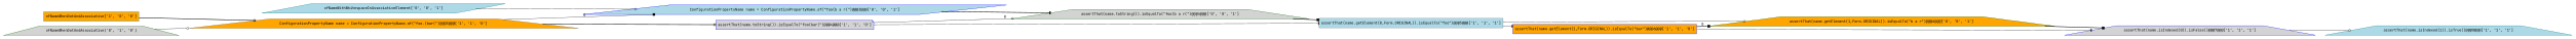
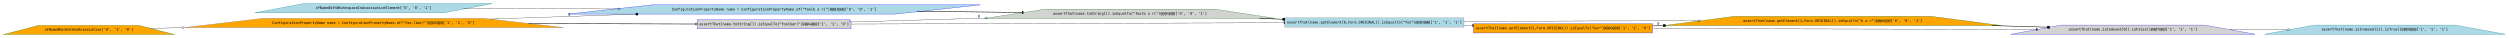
  digraph {
    fontname="JetBrains Mono"
    rankdir=LR
    node [color=blue fillcolor=orange fontname="JetBrains Mono" shape=trapezium style=filled]
    edge [arrowhead=odot fontname="JetBrains Mono" style=solid]
    n1 [fillcolor=lightgrey label="assertThat(name.isIndexed(0)).isFalse()@@@7@@@['1', '1', '1']"]
    n2 [color=teal fillcolor=lightblue label="assertThat(name.isIndexed(1)).isTrue()@@@8@@@['1', '1', '1']"]
    n3 [color=darkgreen fillcolor=lightgrey label="assertThat(name.toString()).isEqualTo(\"foo(b a r(\")@@@4@@@['0', '0', '1']"]
    n4 [color=gray40 fillcolor=lightblue label="assertThat(name.getElement(0,Form.ORIGINAL)).isEqualTo(\"foo\")@@@5@@@['1', '1', '1']" shape=box]
    n5 [color=darkgreen label="assertThat(name.getElement(1,Form.ORIGINAL)).isEqualTo(\"b a r\")@@@6@@@['0', '0', '1']"]
    n6 [label="assertThat(name.getElement(1,Form.ORIGINAL)).isEqualTo(\"bar\")@@@6@@@['1', '1', '0']" shape=box]
    n7 [fillcolor=lightgrey label="assertThat(name.toString()).isEqualTo(\"foo(bar(\")@@@4@@@['1', '1', '0']" shape=note]
    n8 [color=gray40 label="ConfigurationPropertyName name = ConfigurationPropertyName.of(\"foo.(bar(\")@@@3@@@['1', '1', '0']"]
    n9 [fillcolor=lightblue label="ConfigurationPropertyName name = ConfigurationPropertyName.of(\"foo(b a r(\")@@@3@@@['0', '0', '1']" shape=parallelogram]
    n10 [color=teal fillcolor=lightblue label="ofNameWithWhitespaceInAssociativeElement['0', '0', '1']" shape=parallelogram]
-   n11 [color=teal label="ofNameWhenDotAndAssociative['1', '0', '0']" shape=box]
-   n12 [color=darkgreen fillcolor=lightgrey label="ofNameWhenDotAndAssociative['0', '1', '0']"]
+   n12 [color=darkgreen label="ofNameWhenDotAndAssociative['0', '1', '0']"]
    n1 -> n2
    n3 -> n4 [arrowhead=box style=bold]
    n4 -> n5
    n4 -> n6 [arrowhead=tee]
    n5 -> n1 [arrowhead=box style=bold]
    n6 -> n1 [arrowhead=tee]
    n6 -> n5 [arrowhead=box label=0 style=bold]
    n7 -> n3 [label=0]
    n7 -> n4 [arrowhead=tee]
    n8 -> n7 [style=bold]
    n8 -> n9 [arrowhead=box label=0]
    n9 -> n3 [arrowhead=tee style=bold]
    n10 -> n9
-   n11 -> n8 [style=bold]
    n12 -> n8
  }
